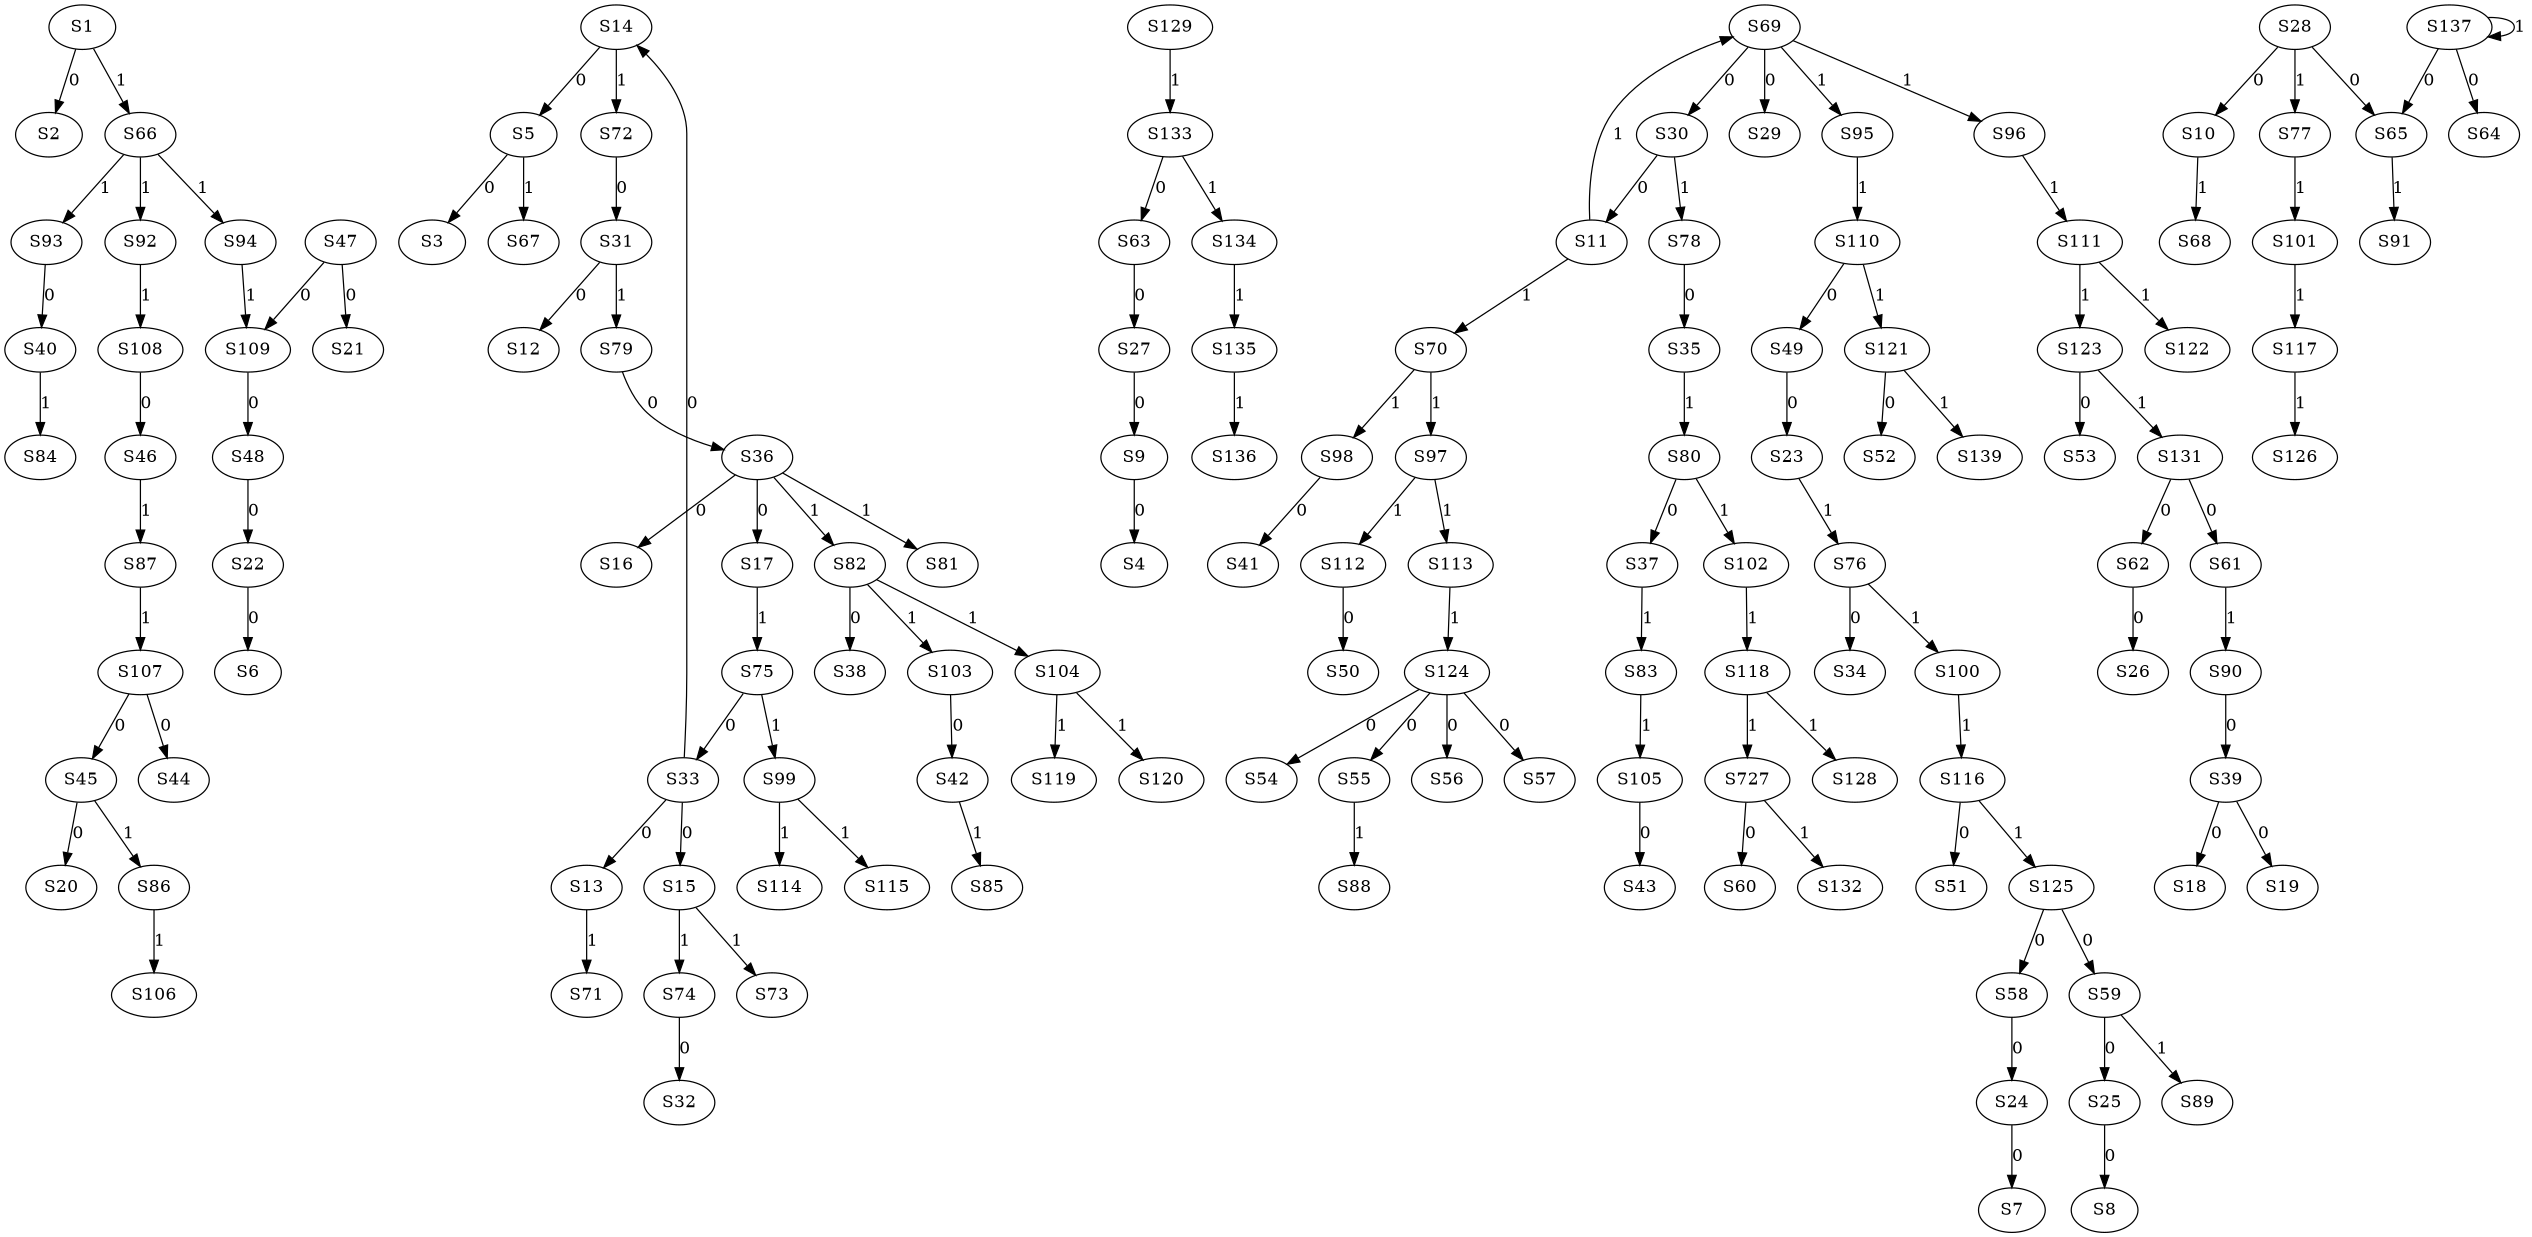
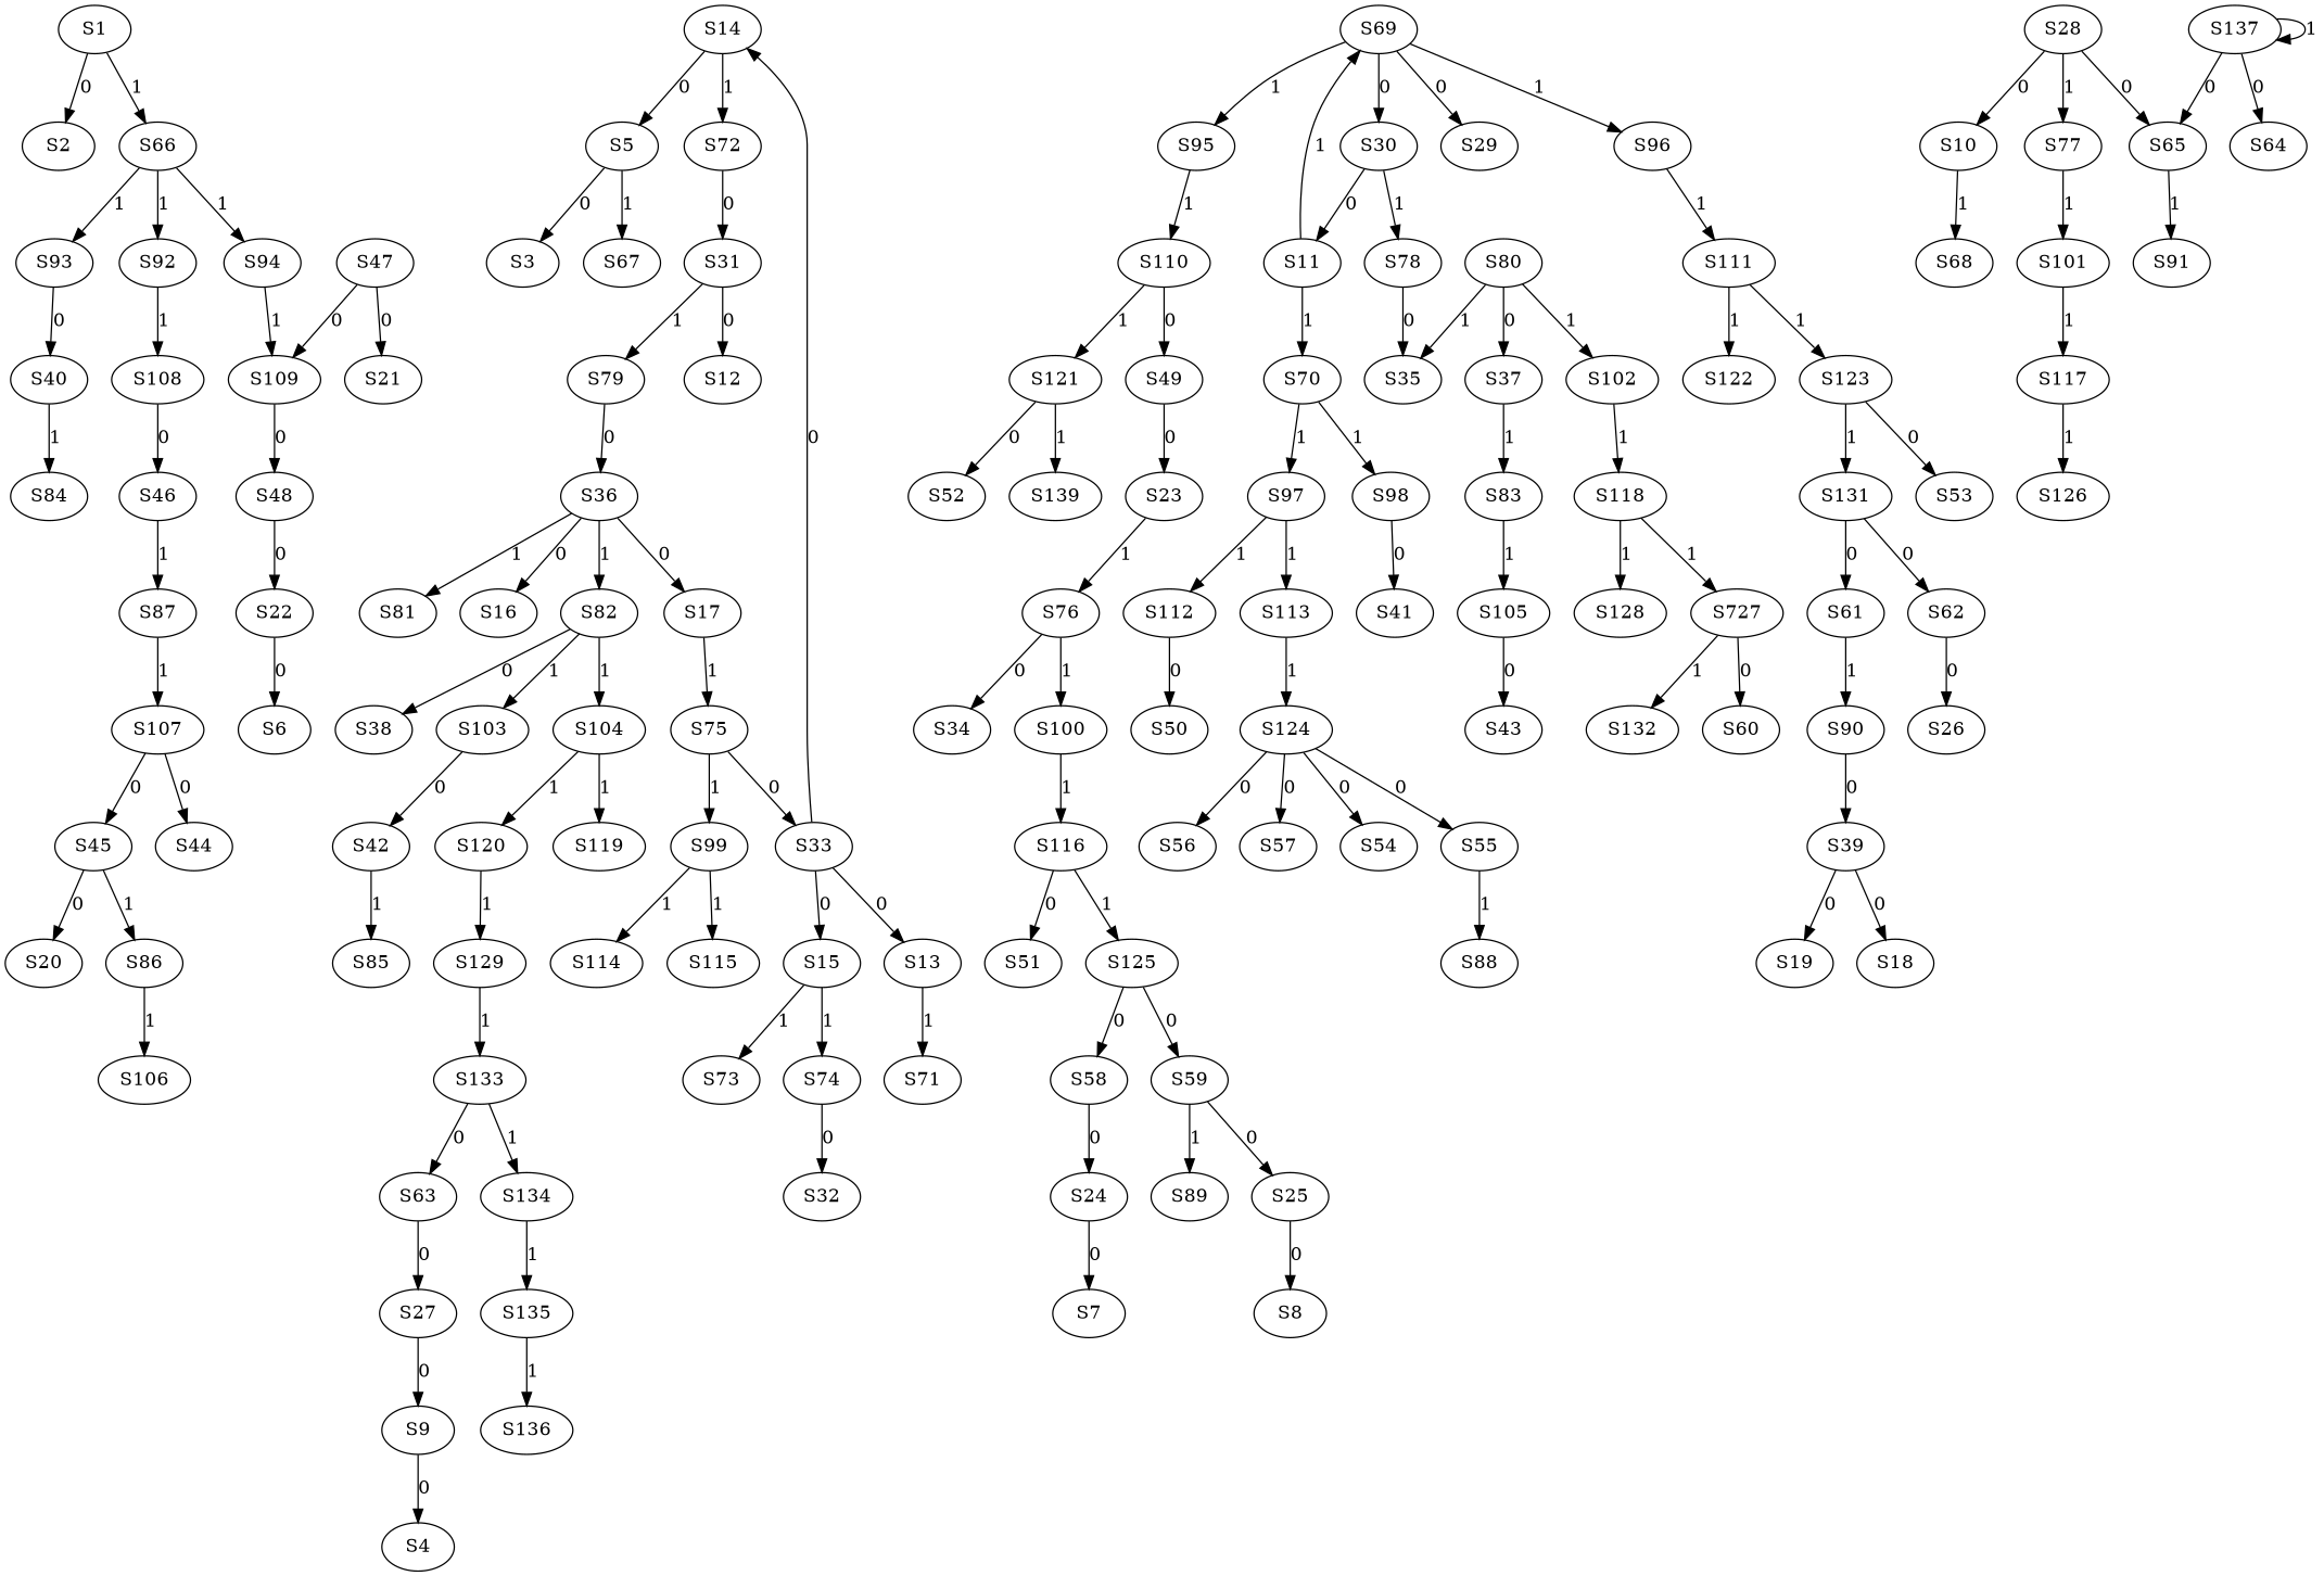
  strict digraph {
    S1
    S2
    S66
    S93
    S92
    S94
    S5
    S3
    S67
    S9
    S4
    S14
    S72
    S31
    S22
    S6
    S24
    S7
    S25
    S8
    S27
    S28
    S10
    S77
    S65
    S68
    S101
    S30
    S11
    S78
    S69
    S70
    S35
    S29
    S95
    S96
    S98
    S97
    S12
    S79
    S36
    S33
    S13
    S15
    S71
    S74
    S73
    S32
    S16
    S17
    S82
    S81
    S75
    S38
    S103
    S104
    S99
    S39
    S18
    S19
    S45
    S20
    S86
    S106
    S47
    S21
    S109
    S48
    S49
    S23
    S76
    S34
    S100
    S58
    S59
    S89
    S62
    S26
    S63
    S91
    S110
    S111
    S114
    S115
    S116
    S80
    S37
    S102
    S83
    S118
    S105
    S42
    S119
    S120
    S90
    S40
    S84
    S41
    S85
    S43
    S107
    S44
    S108
    S46
    S87
    S121
    S52
    n108 [label=S139]
    S112
    S50
    S51
    S125
    S123
    S53
    S131
    S61
    S124
    S54
    S55
    S56
    S57
    S88
    n123 [label=S727]
    S60
    S132
    S133
    S134
    S135
    S137
    S64
    S113
    S117
    S122
    S126
    S128
    S129
    S136
    S1 -> S2 [label=0]
    S1 -> S66 [label=1]
    S66 -> S93 [label=1]
    S66 -> S92 [label=1]
    S66 -> S94 [label=1]
    S93 -> S40 [label=0]
    S92 -> S108 [label=1]
    S94 -> S109 [label=1]
    S5 -> S3 [label=0]
    S5 -> S67 [label=1]
    S9 -> S4 [label=0]
    S14 -> S5 [label=0]
    S14 -> S72 [label=1]
    S72 -> S31 [label=0]
    S31 -> S12 [label=0]
    S31 -> S79 [label=1]
    S22 -> S6 [label=0]
    S24 -> S7 [label=0]
    S25 -> S8 [label=0]
    S27 -> S9 [label=0]
    S28 -> S10 [label=0]
    S28 -> S77 [label=1]
    S28 -> S65 [label=0]
    S10 -> S68 [label=1]
    S77 -> S101 [label=1]
    S65 -> S91 [label=1]
    S101 -> S117 [label=1]
    S30 -> S11 [label=0]
    S30 -> S78 [label=1]
    S11 -> S69 [label=1]
    S11 -> S70 [label=1]
    S78 -> S35 [label=0]
    S69 -> S30 [label=0]
    S69 -> S29 [label=0]
    S69 -> S95 [label=1]
    S69 -> S96 [label=1]
    S70 -> S98 [label=1]
    S70 -> S97 [label=1]
-   S35 -> S80 [label=1]
+   S80 -> S35 [label=1]
    S95 -> S110 [label=1]
    S96 -> S111 [label=1]
    S98 -> S41 [label=0]
    S97 -> S112 [label=1]
    S97 -> S113 [label=1]
    S79 -> S36 [label=0]
    S36 -> S16 [label=0]
    S36 -> S17 [label=0]
    S36 -> S82 [label=1]
    S36 -> S81 [label=1]
    S33 -> S14 [label=0]
    S33 -> S13 [label=0]
    S33 -> S15 [label=0]
    S13 -> S71 [label=1]
    S15 -> S74 [label=1]
    S15 -> S73 [label=1]
    S74 -> S32 [label=0]
    S17 -> S75 [label=1]
    S82 -> S38 [label=0]
    S82 -> S103 [label=1]
    S82 -> S104 [label=1]
    S75 -> S33 [label=0]
    S75 -> S99 [label=1]
    S103 -> S42 [label=0]
    S104 -> S119 [label=1]
    S104 -> S120 [label=1]
    S99 -> S114 [label=1]
    S99 -> S115 [label=1]
    S39 -> S18 [label=0]
    S39 -> S19 [label=0]
    S45 -> S20 [label=0]
    S45 -> S86 [label=1]
    S86 -> S106 [label=1]
    S47 -> S21 [label=0]
    S47 -> S109 [label=0]
    S109 -> S48 [label=0]
    S48 -> S22 [label=0]
    S49 -> S23 [label=0]
    S23 -> S76 [label=1]
    S76 -> S34 [label=0]
    S76 -> S100 [label=1]
    S100 -> S116 [label=1]
    S58 -> S24 [label=0]
    S59 -> S25 [label=0]
    S59 -> S89 [label=1]
    S62 -> S26 [label=0]
    S63 -> S27 [label=0]
    S110 -> S49 [label=0]
    S110 -> S121 [label=1]
    S111 -> S123 [label=1]
    S111 -> S122 [label=1]
    S116 -> S51 [label=0]
    S116 -> S125 [label=1]
    S80 -> S37 [label=0]
    S80 -> S102 [label=1]
    S37 -> S83 [label=1]
    S102 -> S118 [label=1]
    S83 -> S105 [label=1]
    S118 -> n123 [label=1]
    S118 -> S128 [label=1]
    S105 -> S43 [label=0]
    S42 -> S85 [label=1]
+   S120 -> S129 [label=1]
    S90 -> S39 [label=0]
    S40 -> S84 [label=1]
    S107 -> S45 [label=0]
    S107 -> S44 [label=0]
    S108 -> S46 [label=0]
    S46 -> S87 [label=1]
    S87 -> S107 [label=1]
    S121 -> S52 [label=0]
    S121 -> n108 [label=1]
    S112 -> S50 [label=0]
    S125 -> S58 [label=0]
    S125 -> S59 [label=0]
    S123 -> S53 [label=0]
    S123 -> S131 [label=1]
    S131 -> S62 [label=0]
    S131 -> S61 [label=0]
    S61 -> S90 [label=1]
    S124 -> S54 [label=0]
    S124 -> S55 [label=0]
    S124 -> S56 [label=0]
    S124 -> S57 [label=0]
    S55 -> S88 [label=1]
    n123 -> S60 [label=0]
    n123 -> S132 [label=1]
    S133 -> S63 [label=0]
    S133 -> S134 [label=1]
    S134 -> S135 [label=1]
    S135 -> S136 [label=1]
    S137 -> S65 [label=0]
    S137 -> S137 [label=1]
    S137 -> S64 [label=0]
    S113 -> S124 [label=1]
    S117 -> S126 [label=1]
    S129 -> S133 [label=1]
  }
